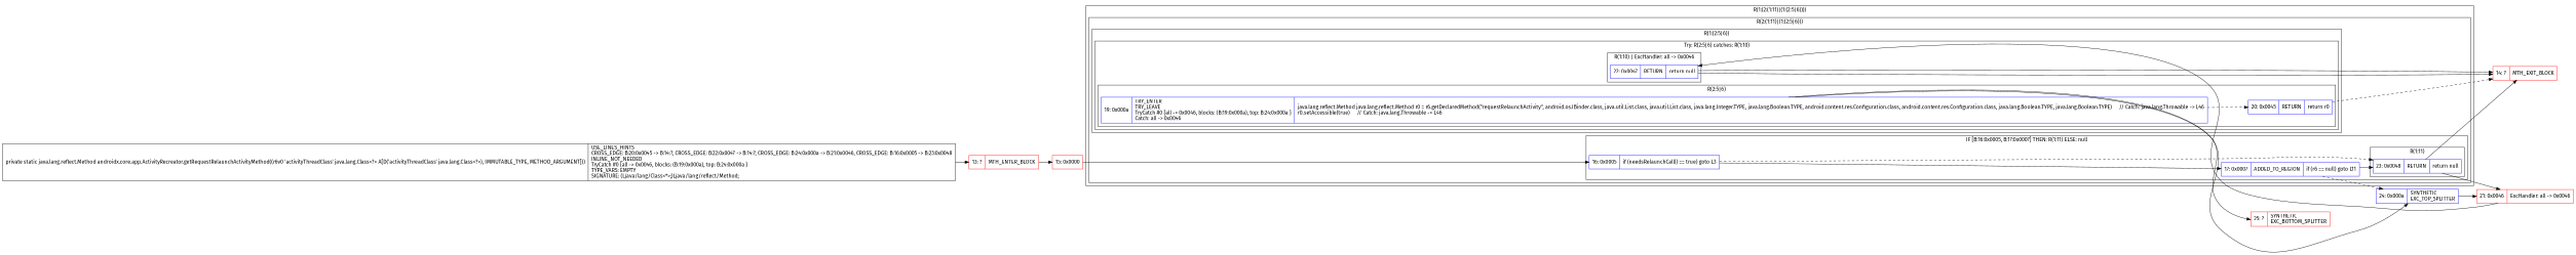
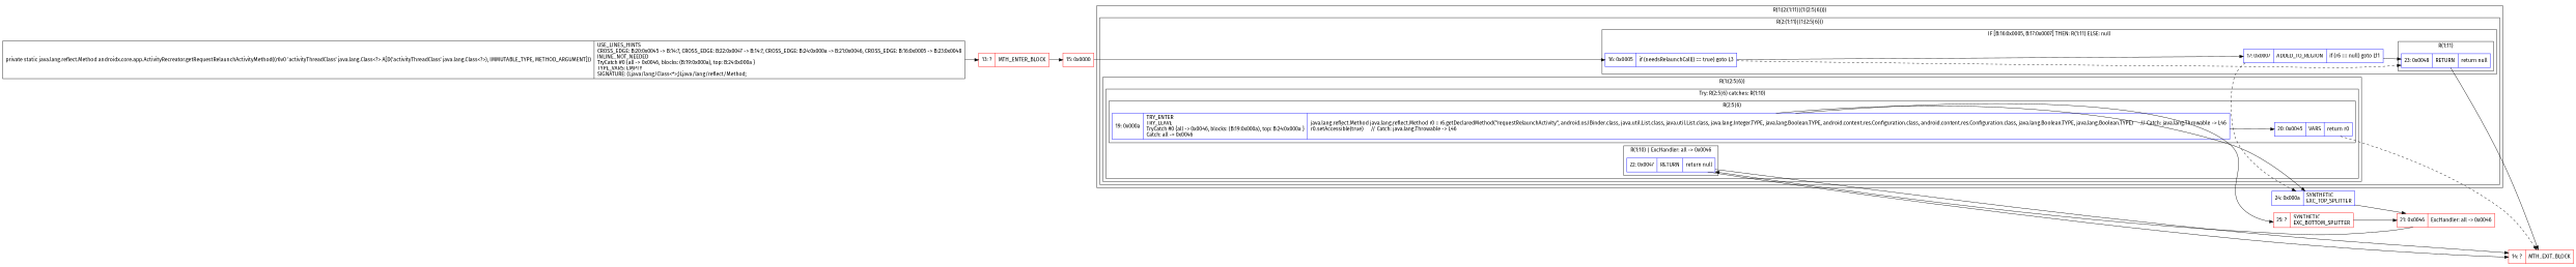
  digraph {
    fontname="Fira Sans"
    rankdir=LR
    node [color=blue fontname="Fira Sans" shape=record]
    edge [fontname="Fira Sans"]
    n1 [label="{23\:\ 0x0048|RETURN\l|return null\l}"]
    n2 [label="{16\:\ 0x0005|if (needsRelaunchCall() == true) goto L3\l}"]
    n3 [label="{17\:\ 0x0007|ADDED_TO_REGION\l|if (r6 == null) goto L11\l}"]
    n4 [label="{19\:\ 0x000a|TRY_ENTER\lTRY_LEAVE\lTryCatch #0 \{all \-\> 0x0046, blocks: (B:19:0x000a), top: B:24:0x000a \}\lCatch: all \-\> 0x0046\l|java.lang.reflect.Method java.lang.reflect.Method r0 = r6.getDeclaredMethod(\"requestRelaunchActivity\", android.os.IBinder.class, java.util.List.class, java.util.List.class, java.lang.Integer.TYPE, java.lang.Boolean.TYPE, android.content.res.Configuration.class, android.content.res.Configuration.class, java.lang.Boolean.TYPE, java.lang.Boolean.TYPE)     \/\/ Catch: java.lang.Throwable \-\> L46\lr0.setAccessible(true)     \/\/ Catch: java.lang.Throwable \-\> L46\l}"]
-   n5 [label="{20\:\ 0x0045|RETURN\l|return r0\l}"]
+   n5 [label="{20\:\ 0x0045|VARS\l|return r0\l}"]
    n6 [label="{22\:\ 0x0047|RETURN\l|return null\l}"]
    n7 [color=red label="{14\:\ ?|MTH_EXIT_BLOCK\l}"]
    n8 [label="{24\:\ 0x000a|SYNTHETIC\lEXC_TOP_SPLITTER\l}"]
    n9 [color=red label="{25\:\ ?|SYNTHETIC\lEXC_BOTTOM_SPLITTER\l}"]
    n10 [color=red label="{21\:\ 0x0046|ExcHandler: all \-\> 0x0046\l}"]
    n11 [color=red label="{13\:\ ?|MTH_ENTER_BLOCK\l}"]
    n12 [color=red label="{15\:\ 0x0000}"]
    n13 [label="{private static java.lang.reflect.Method androidx.core.app.ActivityRecreator.getRequestRelaunchActivityMethod((r6v0 'activityThreadClass' java.lang.Class\<?\> A[D('activityThreadClass' java.lang.Class\<?\>), IMMUTABLE_TYPE, METHOD_ARGUMENT]))  | USE_LINES_HINTS\lCROSS_EDGE: B:20:0x0045 \-\> B:14:?, CROSS_EDGE: B:22:0x0047 \-\> B:14:?, CROSS_EDGE: B:24:0x000a \-\> B:21:0x0046, CROSS_EDGE: B:16:0x0005 \-\> B:23:0x0048\lINLINE_NOT_NEEDED\lTryCatch #0 \{all \-\> 0x0046, blocks: (B:19:0x000a), top: B:24:0x000a \}\lTYPE_VARS: EMPTY\lSIGNATURE: (Ljava\/lang\/Class\<*\>;)Ljava\/lang\/reflect\/Method;\l}" color=""]
    subgraph cluster_1 {
      label="R(1:(2:(1:11)|(1:(2:5|6))))"
      subgraph cluster_2 {
        label="R(2:(1:11)|(1:(2:5|6)))"
        subgraph cluster_3 {
          label="IF [B:16:0x0005, B:17:0x0007] THEN: R(1:11) ELSE: null"
          n2
          n3
          subgraph cluster_4 {
            label="R(1:11)"
            n1
          }
        }
        subgraph cluster_5 {
          label="R(1:(2:5|6))"
          subgraph cluster_6 {
            label="Try: R(2:5|6) catches: R(1:10)"
            subgraph cluster_7 {
              label="R(2:5|6)"
              n4
              n5
            }
            subgraph cluster_8 {
              label="R(1:10) | ExcHandler: all \-\> 0x0046\l"
              n6
            }
          }
        }
      }
    }
    subgraph cluster_9 {
      label="R(1:10) | ExcHandler: all \-\> 0x0046\l"
    }
    n1 -> n7
    n2 -> n1 [style=dashed]
    n2 -> n3
    n3 -> n1
    n3 -> n8 [style=dashed]
-   n4 -> n5 [style=dashed]
+   n4 -> n5
    n4 -> n8
    n4 -> n9
    n5 -> n7 [style=dashed]
    n6 -> n7
    n6 -> n7
    n8 -> n10
-   n1 -> n10
+   n9 -> n10
    n10 -> n6
    n11 -> n12
    n12 -> n2
    n13 -> n11
  }
